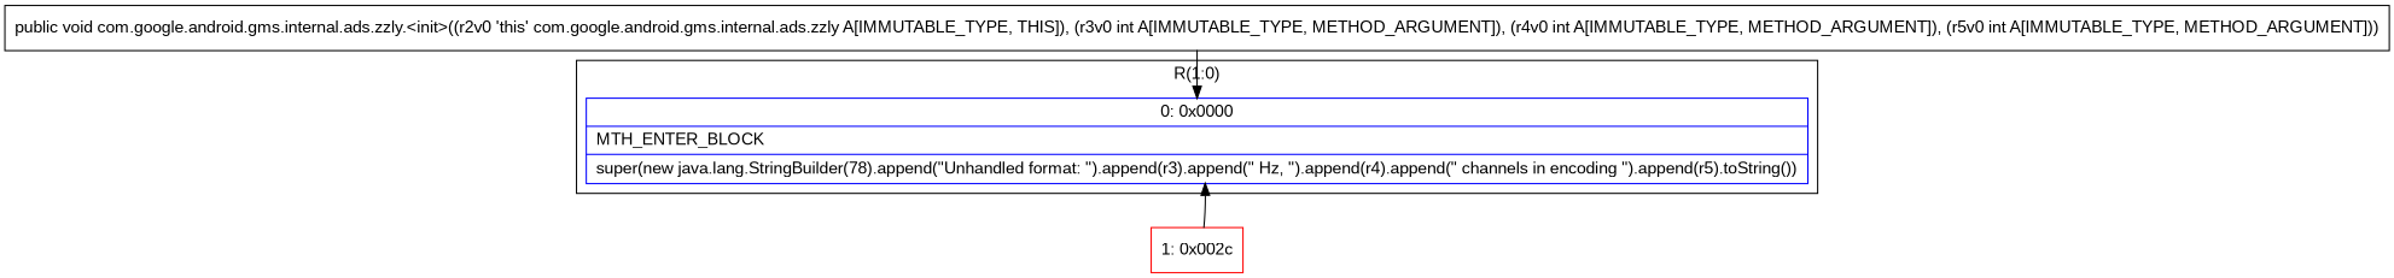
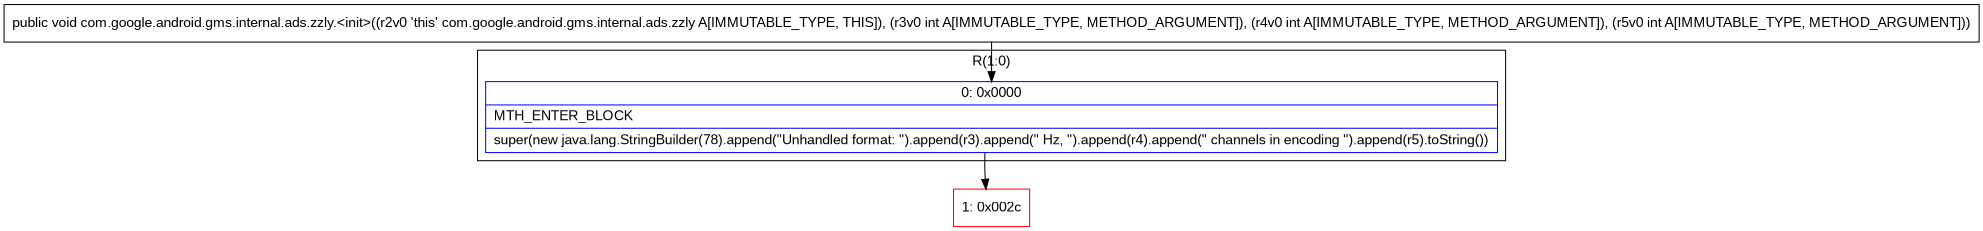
  digraph {
    fontname="Liberation Sans"
    node [shape=record fontname="Liberation Sans"]
    edge [fontname="Liberation Sans"]
    n1 [color=blue label="{0\:\ 0x0000|MTH_ENTER_BLOCK\l|super(new java.lang.StringBuilder(78).append(\"Unhandled format: \").append(r3).append(\" Hz, \").append(r4).append(\" channels in encoding \").append(r5).toString())\l}"]
    n2 [color=red label="{1\:\ 0x002c}"]
    n3 [label="{public void com.google.android.gms.internal.ads.zzly.\<init\>((r2v0 'this' com.google.android.gms.internal.ads.zzly A[IMMUTABLE_TYPE, THIS]), (r3v0 int A[IMMUTABLE_TYPE, METHOD_ARGUMENT]), (r4v0 int A[IMMUTABLE_TYPE, METHOD_ARGUMENT]), (r5v0 int A[IMMUTABLE_TYPE, METHOD_ARGUMENT])) }"]
    subgraph cluster_1 {
      label="R(1:0)"
      n1
    }
-   n2 -> n1
+   n1 -> n2
    n3 -> n1
  }
